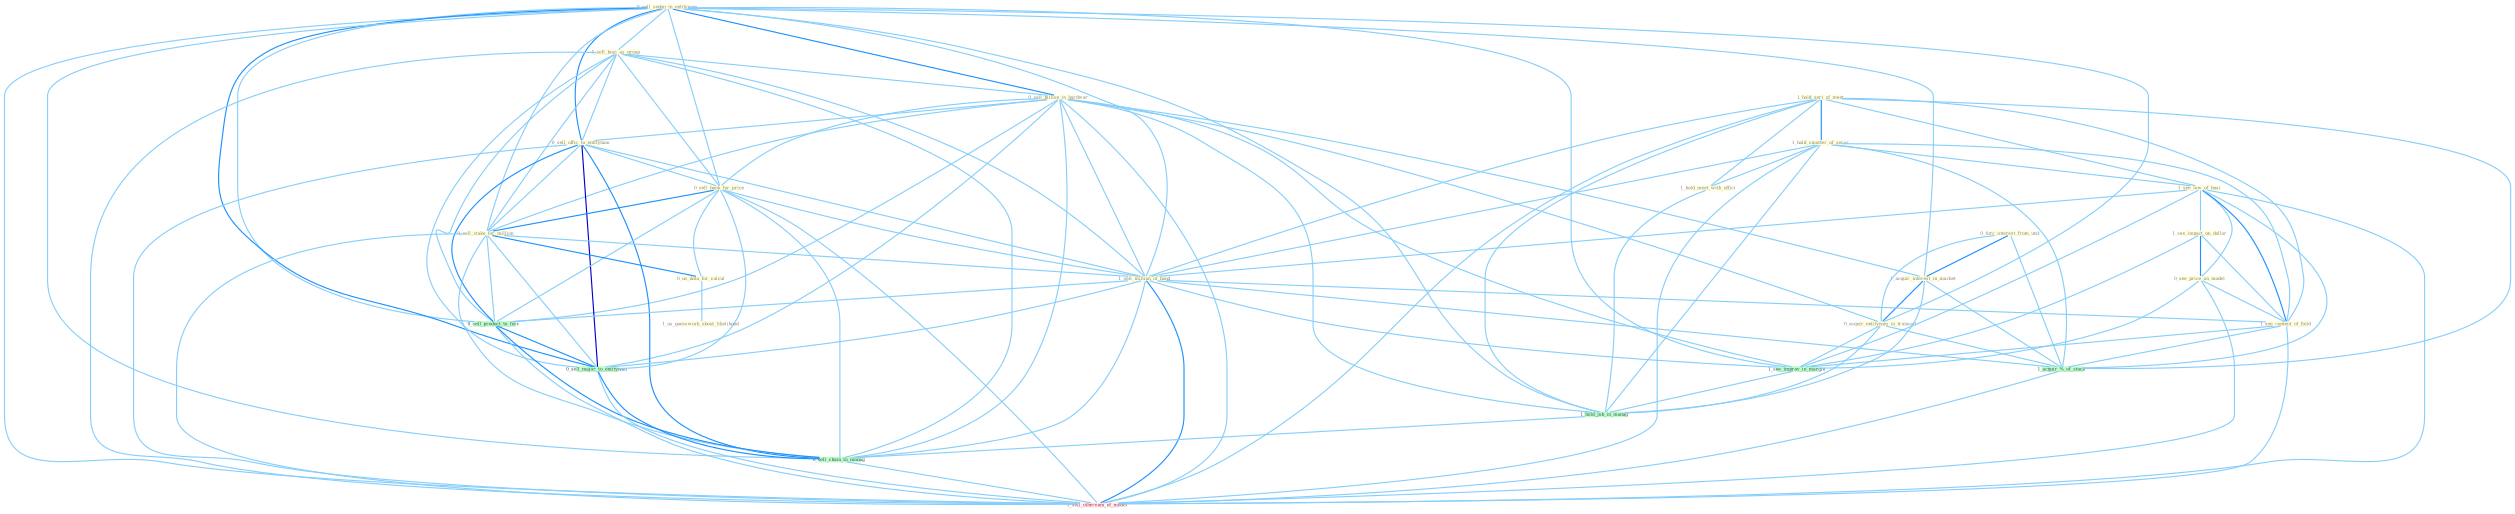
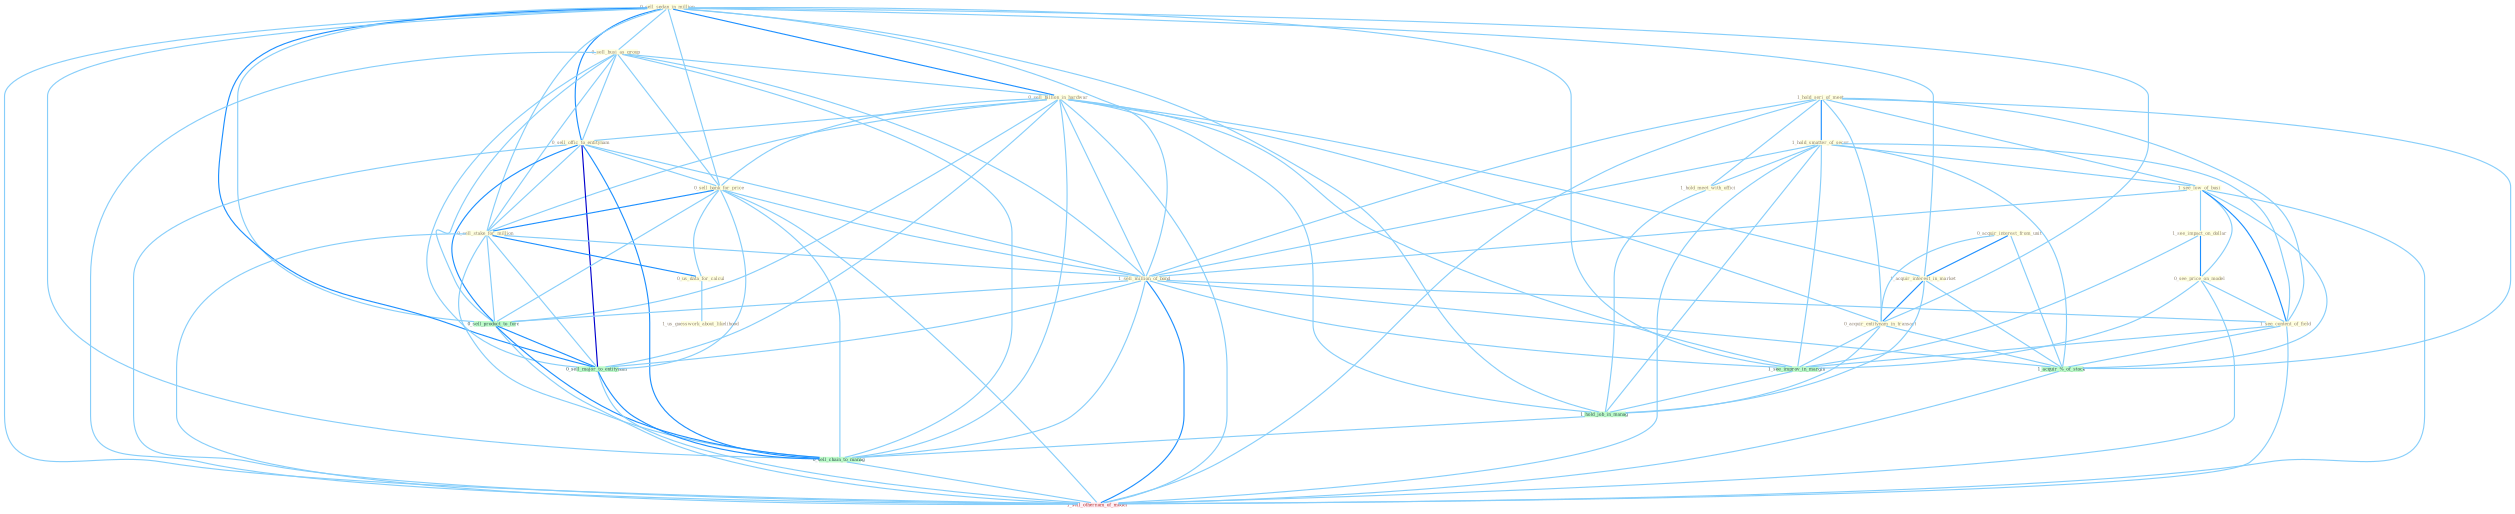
  graph {
    node [color="#ffffe0" fixedsize=true fontcolor="#8b7d6b" fontsize=4 shape=polygon style=filled]
    edge [color="#87cefa" w=1]
-   "0_sell_sedan_in_entitynam " [height=.06 width=.5]
+   "0_sell_sedan_in_entitynam " [height=.06 width=.5 label="0_sell_sedan_in_million"]
    "0_sell_busi_as_group " [height=.06 width=.5]
    "0_sell_billion_in_hardwar " [height=.06 width=.5]
    "1_hold_seri_of_meet " [height=.06 width=.5]
    "0_sell_offic_to_entitynam " [height=.06 width=.5]
    "1_hold_smatter_of_secur " [height=.06 width=.5]
-   "0_acquir_interest_from_unit " [height=.06 width=.5 label="0_forc_interest_from_unit"]
+   "0_acquir_interest_from_unit " [height=.06 width=.5]
    "0_sell_bank_for_price " [height=.06 width=.5]
    "1_acquir_interest_in_market " [height=.06 width=.5]
    "0_sell_stake_for_million " [height=.06 width=.5]
    "0_acquir_entitynam_in_transact " [height=.06 width=.5]
    "1_see_low_of_busi " [height=.06 width=.5]
    "0_us_data_for_calcul " [height=.06 width=.5]
    "1_sell_million_of_bond " [height=.06 width=.5]
    "1_us_guesswork_about_likelihood " [height=.06 width=.5]
    "1_see_impact_on_dollar " [height=.06 width=.5]
    "1_hold_meet_with_offici " [height=.06 width=.5]
    "0_see_price_on_model " [height=.06 width=.5]
    "1_see_content_of_field " [height=.06 width=.5]
    "1_sell_othernum_of_model " [color="#fff0f5" fontcolor="#b22222" height=.06 width=.5]
    "1_see_improv_in_margin " [color="#BDFCC9" fontcolor="#2f4f4f" height=.06 width=.5]
    "1_hold_job_in_manag " [color="#BDFCC9" fontcolor="#2f4f4f" height=.06 width=.5]
    "0_sell_product_to_forc " [color="#BDFCC9" fontcolor="#2f4f4f" height=.06 width=.5]
    "0_sell_major_to_entitynam " [color="#BDFCC9" fontcolor="#2f4f4f" height=.06 width=.5]
    "0_sell_chain_to_manag " [color="#BDFCC9" fontcolor="#2f4f4f" height=.06 width=.5]
    "1_acquir_%_of_stock " [color="#BDFCC9" fontcolor="#2f4f4f" height=.06 width=.5]
    subgraph sub_1 {
      "0_sell_sedan_in_entitynam "
      "0_sell_busi_as_group "
      "0_sell_billion_in_hardwar "
      "1_hold_seri_of_meet "
      "0_sell_offic_to_entitynam "
      "1_hold_smatter_of_secur "
      "0_acquir_interest_from_unit "
      "0_sell_bank_for_price "
      "1_acquir_interest_in_market "
      "0_sell_stake_for_million "
      "0_acquir_entitynam_in_transact "
      "1_see_low_of_busi "
      "0_us_data_for_calcul "
      "1_sell_million_of_bond "
      "1_us_guesswork_about_likelihood "
      "1_see_impact_on_dollar "
      "1_hold_meet_with_offici "
      "0_see_price_on_model "
      "1_see_content_of_field "
    }
    subgraph sub_2 {
      "1_sell_othernum_of_model "
    }
    "0_sell_sedan_in_entitynam " -- "0_sell_busi_as_group "
    "0_sell_sedan_in_entitynam " -- "0_sell_billion_in_hardwar " [color="#1e90ff" w=2]
    "0_sell_sedan_in_entitynam " -- "0_sell_offic_to_entitynam " [color="#1e90ff" w=2]
    "0_sell_sedan_in_entitynam " -- "0_sell_bank_for_price "
    "0_sell_sedan_in_entitynam " -- "1_acquir_interest_in_market "
    "0_sell_sedan_in_entitynam " -- "0_sell_stake_for_million "
    "0_sell_sedan_in_entitynam " -- "0_acquir_entitynam_in_transact "
    "0_sell_sedan_in_entitynam " -- "1_sell_million_of_bond "
    "0_sell_sedan_in_entitynam " -- "1_sell_othernum_of_model "
    "0_sell_sedan_in_entitynam " -- "1_see_improv_in_margin "
    "0_sell_sedan_in_entitynam " -- "1_hold_job_in_manag "
    "0_sell_sedan_in_entitynam " -- "0_sell_product_to_forc "
    "0_sell_sedan_in_entitynam " -- "0_sell_major_to_entitynam " [color="#1e90ff" w=2]
    "0_sell_sedan_in_entitynam " -- "0_sell_chain_to_manag "
    "0_sell_busi_as_group " -- "0_sell_billion_in_hardwar "
    "0_sell_busi_as_group " -- "0_sell_offic_to_entitynam "
    "0_sell_busi_as_group " -- "0_sell_bank_for_price "
    "0_sell_busi_as_group " -- "0_sell_stake_for_million "
    "0_sell_busi_as_group " -- "1_sell_million_of_bond "
    "0_sell_busi_as_group " -- "1_sell_othernum_of_model "
    "0_sell_busi_as_group " -- "0_sell_product_to_forc "
    "0_sell_busi_as_group " -- "0_sell_major_to_entitynam "
    "0_sell_busi_as_group " -- "0_sell_chain_to_manag "
    "0_sell_billion_in_hardwar " -- "0_sell_offic_to_entitynam "
    "0_sell_billion_in_hardwar " -- "0_sell_bank_for_price "
    "0_sell_billion_in_hardwar " -- "1_acquir_interest_in_market "
    "0_sell_billion_in_hardwar " -- "0_sell_stake_for_million "
    "0_sell_billion_in_hardwar " -- "0_acquir_entitynam_in_transact "
    "0_sell_billion_in_hardwar " -- "1_sell_million_of_bond "
    "0_sell_billion_in_hardwar " -- "1_sell_othernum_of_model "
    "0_sell_billion_in_hardwar " -- "1_see_improv_in_margin "
    "0_sell_billion_in_hardwar " -- "1_hold_job_in_manag "
    "0_sell_billion_in_hardwar " -- "0_sell_product_to_forc "
    "0_sell_billion_in_hardwar " -- "0_sell_major_to_entitynam "
    "0_sell_billion_in_hardwar " -- "0_sell_chain_to_manag "
    "1_hold_seri_of_meet " -- "1_hold_smatter_of_secur " [color="#1e90ff" w=2]
    "1_hold_seri_of_meet " -- "1_see_low_of_busi "
    "1_hold_seri_of_meet " -- "1_sell_million_of_bond "
    "1_hold_seri_of_meet " -- "1_hold_meet_with_offici "
    "1_hold_seri_of_meet " -- "1_see_content_of_field "
    "1_hold_seri_of_meet " -- "1_sell_othernum_of_model "
-   "1_hold_seri_of_meet " -- "1_hold_job_in_manag "
+   "1_hold_seri_of_meet " -- "0_acquir_entitynam_in_transact "
    "1_hold_seri_of_meet " -- "1_acquir_%_of_stock "
    "0_sell_offic_to_entitynam " -- "0_sell_bank_for_price "
    "0_sell_offic_to_entitynam " -- "0_sell_stake_for_million "
    "0_sell_offic_to_entitynam " -- "1_sell_million_of_bond "
    "0_sell_offic_to_entitynam " -- "1_sell_othernum_of_model "
    "0_sell_offic_to_entitynam " -- "0_sell_product_to_forc " [color="#1e90ff" w=2]
    "0_sell_offic_to_entitynam " -- "0_sell_major_to_entitynam " [color="#0000cd" w=3]
    "0_sell_offic_to_entitynam " -- "0_sell_chain_to_manag " [color="#1e90ff" w=2]
    "1_hold_smatter_of_secur " -- "1_see_low_of_busi "
    "1_hold_smatter_of_secur " -- "1_sell_million_of_bond "
    "1_hold_smatter_of_secur " -- "1_hold_meet_with_offici "
    "1_hold_smatter_of_secur " -- "1_see_content_of_field "
    "1_hold_smatter_of_secur " -- "1_sell_othernum_of_model "
    "1_hold_smatter_of_secur " -- "1_hold_job_in_manag "
    "1_hold_smatter_of_secur " -- "1_acquir_%_of_stock "
    "0_acquir_interest_from_unit " -- "1_acquir_interest_in_market " [color="#1e90ff" w=2]
    "0_acquir_interest_from_unit " -- "0_acquir_entitynam_in_transact "
    "0_acquir_interest_from_unit " -- "1_acquir_%_of_stock "
    "0_sell_bank_for_price " -- "0_sell_stake_for_million " [color="#1e90ff" w=2]
    "0_sell_bank_for_price " -- "0_us_data_for_calcul "
    "0_sell_bank_for_price " -- "1_sell_million_of_bond "
    "0_sell_bank_for_price " -- "1_sell_othernum_of_model "
    "0_sell_bank_for_price " -- "0_sell_product_to_forc "
    "0_sell_bank_for_price " -- "0_sell_major_to_entitynam "
    "0_sell_bank_for_price " -- "0_sell_chain_to_manag "
    "1_acquir_interest_in_market " -- "0_acquir_entitynam_in_transact " [color="#1e90ff" w=2]
    "1_acquir_interest_in_market " -- "1_hold_job_in_manag "
    "1_acquir_interest_in_market " -- "1_acquir_%_of_stock "
    "0_sell_stake_for_million " -- "0_us_data_for_calcul " [color="#1e90ff"]
    "0_sell_stake_for_million " -- "1_sell_million_of_bond "
    "0_sell_stake_for_million " -- "1_sell_othernum_of_model "
    "0_sell_stake_for_million " -- "0_sell_product_to_forc "
    "0_sell_stake_for_million " -- "0_sell_major_to_entitynam "
    "0_sell_stake_for_million " -- "0_sell_chain_to_manag "
    "0_acquir_entitynam_in_transact " -- "1_see_improv_in_margin "
    "0_acquir_entitynam_in_transact " -- "1_hold_job_in_manag "
    "0_acquir_entitynam_in_transact " -- "1_acquir_%_of_stock "
    "1_see_low_of_busi " -- "1_sell_million_of_bond "
    "1_see_low_of_busi " -- "1_see_impact_on_dollar "
    "1_see_low_of_busi " -- "0_see_price_on_model "
    "1_see_low_of_busi " -- "1_see_content_of_field " [color="#1e90ff" w=2]
    "1_see_low_of_busi " -- "1_sell_othernum_of_model "
-   "1_see_low_of_busi " -- "1_see_improv_in_margin "
+   "1_hold_smatter_of_secur " -- "1_see_improv_in_margin "
    "1_see_low_of_busi " -- "1_acquir_%_of_stock "
    "0_us_data_for_calcul " -- "1_us_guesswork_about_likelihood "
    "1_sell_million_of_bond " -- "1_see_content_of_field "
    "1_sell_million_of_bond " -- "1_sell_othernum_of_model " [color="#1e90ff" w=2]
    "1_sell_million_of_bond " -- "1_see_improv_in_margin "
    "1_sell_million_of_bond " -- "0_sell_product_to_forc "
    "1_sell_million_of_bond " -- "0_sell_major_to_entitynam "
    "1_sell_million_of_bond " -- "0_sell_chain_to_manag "
    "1_sell_million_of_bond " -- "1_acquir_%_of_stock "
    "1_see_impact_on_dollar " -- "0_see_price_on_model " [color="#1e90ff" w=2]
-   "1_see_impact_on_dollar " -- "1_see_content_of_field "
    "1_see_impact_on_dollar " -- "1_see_improv_in_margin "
    "1_hold_meet_with_offici " -- "1_hold_job_in_manag "
    "0_see_price_on_model " -- "1_see_content_of_field "
    "0_see_price_on_model " -- "1_sell_othernum_of_model "
    "0_see_price_on_model " -- "1_see_improv_in_margin "
    "1_see_content_of_field " -- "1_sell_othernum_of_model "
    "1_see_content_of_field " -- "1_see_improv_in_margin "
    "1_see_content_of_field " -- "1_acquir_%_of_stock "
    "1_see_improv_in_margin " -- "1_hold_job_in_manag "
    "1_hold_job_in_manag " -- "0_sell_chain_to_manag "
    "0_sell_product_to_forc " -- "1_sell_othernum_of_model "
    "0_sell_product_to_forc " -- "0_sell_major_to_entitynam " [color="#1e90ff" w=2]
    "0_sell_product_to_forc " -- "0_sell_chain_to_manag " [color="#1e90ff" w=2]
    "0_sell_major_to_entitynam " -- "1_sell_othernum_of_model "
    "0_sell_major_to_entitynam " -- "0_sell_chain_to_manag " [color="#1e90ff" w=2]
    "0_sell_chain_to_manag " -- "1_sell_othernum_of_model "
    "1_acquir_%_of_stock " -- "1_sell_othernum_of_model "
  }
